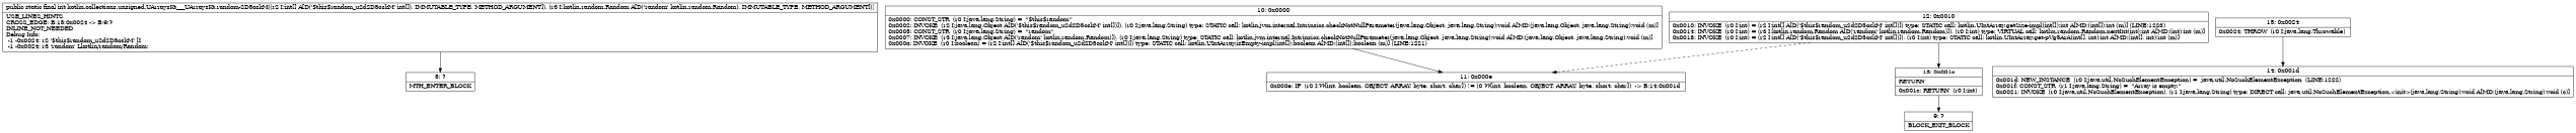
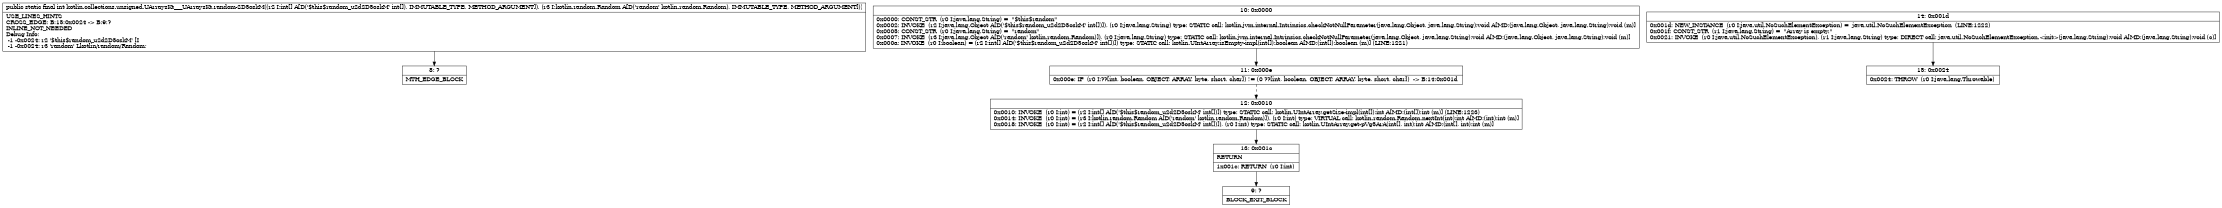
  digraph {
    node [shape=record]
-   n1 [label="{8\:\ ?|MTH_ENTER_BLOCK\l}"]
+   n1 [label="{8\:\ ?|MTH_EDGE_BLOCK\l}"]
    n2 [label="{10\:\ 0x0000|0x0000: CONST_STR  (r0 I:java.lang.String) =  \"$this$random\" \l0x0002: INVOKE  (r2 I:java.lang.Object A[D('$this$random_u2d2D5oskM' int[])]), (r0 I:java.lang.String) type: STATIC call: kotlin.jvm.internal.Intrinsics.checkNotNullParameter(java.lang.Object, java.lang.String):void A[MD:(java.lang.Object, java.lang.String):void (m)]\l0x0005: CONST_STR  (r0 I:java.lang.String) =  \"random\" \l0x0007: INVOKE  (r3 I:java.lang.Object A[D('random' kotlin.random.Random)]), (r0 I:java.lang.String) type: STATIC call: kotlin.jvm.internal.Intrinsics.checkNotNullParameter(java.lang.Object, java.lang.String):void A[MD:(java.lang.Object, java.lang.String):void (m)]\l0x000a: INVOKE  (r0 I:boolean) = (r2 I:int[] A[D('$this$random_u2d2D5oskM' int[])]) type: STATIC call: kotlin.UIntArray.isEmpty\-impl(int[]):boolean A[MD:(int[]):boolean (m)] (LINE:1221)\l}"]
    n3 [label="{11\:\ 0x000e|0x000e: IF  (r0 I:??[int, boolean, OBJECT, ARRAY, byte, short, char]) != (0 ??[int, boolean, OBJECT, ARRAY, byte, short, char])  \-\> B:14:0x001d \l}"]
    n4 [label="{12\:\ 0x0010|0x0010: INVOKE  (r0 I:int) = (r2 I:int[] A[D('$this$random_u2d2D5oskM' int[])]) type: STATIC call: kotlin.UIntArray.getSize\-impl(int[]):int A[MD:(int[]):int (m)] (LINE:1223)\l0x0014: INVOKE  (r0 I:int) = (r3 I:kotlin.random.Random A[D('random' kotlin.random.Random)]), (r0 I:int) type: VIRTUAL call: kotlin.random.Random.nextInt(int):int A[MD:(int):int (m)]\l0x0018: INVOKE  (r0 I:int) = (r2 I:int[] A[D('$this$random_u2d2D5oskM' int[])]), (r0 I:int) type: STATIC call: kotlin.UIntArray.get\-pVg5ArA(int[], int):int A[MD:(int[], int):int (m)]\l}"]
-   n5 [label="{13\:\ 0x001c|RETURN\l|0x001c: RETURN  (r0 I:int) \l}"]
+   n5 [label="{13\:\ 0x001c|RETURN\l|1x001c: RETURN  (r0 I:int) \l}"]
    n6 [label="{14\:\ 0x001d|0x001d: NEW_INSTANCE  (r0 I:java.util.NoSuchElementException) =  java.util.NoSuchElementException  (LINE:1222)\l0x001f: CONST_STR  (r1 I:java.lang.String) =  \"Array is empty.\" \l0x0021: INVOKE  (r0 I:java.util.NoSuchElementException), (r1 I:java.lang.String) type: DIRECT call: java.util.NoSuchElementException.\<init\>(java.lang.String):void A[MD:(java.lang.String):void (c)]\l}"]
    n7 [label="{15\:\ 0x0024|0x0024: THROW  (r0 I:java.lang.Throwable) \l}"]
    n8 [label="{9\:\ ?|BLOCK_EXIT_BLOCK\l}"]
    n9 [label="{public static final int kotlin.collections.unsigned.UArraysKt___UArraysKt.random\-2D5oskM((r2 I:int[] A[D('$this$random_u2d2D5oskM' int[]), IMMUTABLE_TYPE, METHOD_ARGUMENT]), (r3 I:kotlin.random.Random A[D('random' kotlin.random.Random), IMMUTABLE_TYPE, METHOD_ARGUMENT]))  | USE_LINES_HINTS\lCROSS_EDGE: B:15:0x0024 \-\> B:9:?\lINLINE_NOT_NEEDED\lDebug Info:\l  \-1 \-0x0024: r2 '$this$random_u2d2D5oskM' [I\l  \-1 \-0x0024: r3 'random' Lkotlin\/random\/Random;\l}"]
    n2 -> n3
-   n4 -> n3 [style=dashed]
+   n3 -> n4 [style=dashed]
    n4 -> n5
    n5 -> n8
-   n7 -> n6
+   n6 -> n7
    n9 -> n1
  }
